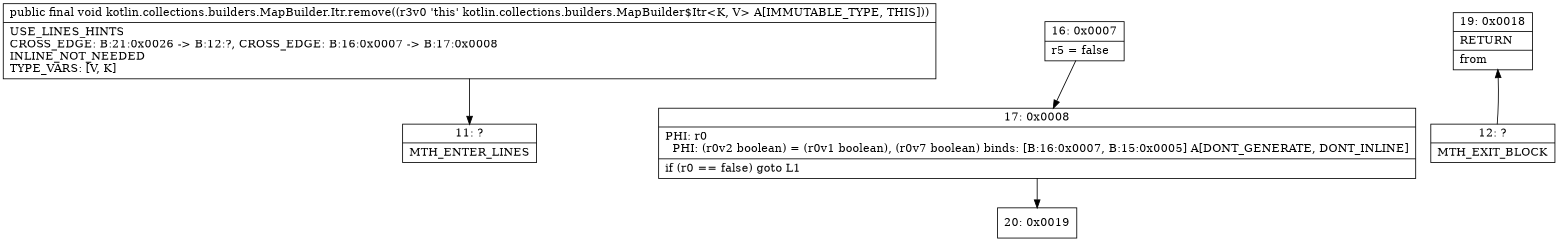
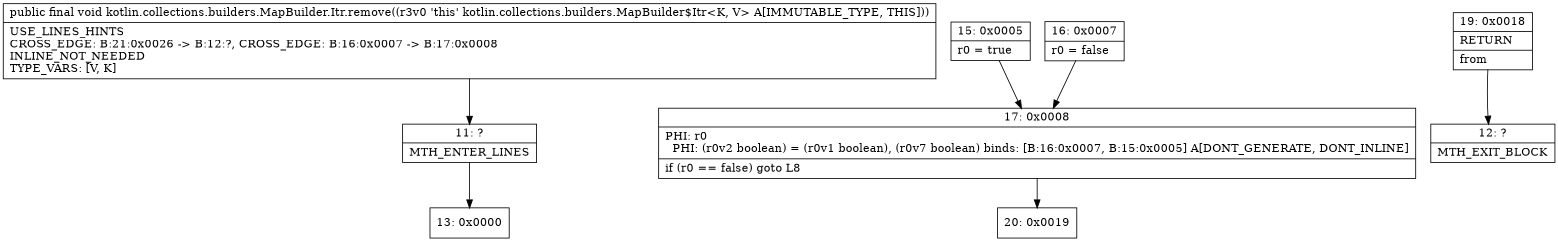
  digraph {
    node [shape=record]
    n1 [label="{11\:\ ?|MTH_ENTER_LINES\l}"]
-   n4 [label="{17\:\ 0x0008|PHI: r0 \l  PHI: (r0v2 boolean) = (r0v1 boolean), (r0v7 boolean) binds: [B:16:0x0007, B:15:0x0005] A[DONT_GENERATE, DONT_INLINE]\l|if (r0 == false) goto L1\l}"]
-   n5 [label="{16\:\ 0x0007|r5 = false\l}"]
+   n2 [label="{13\:\ 0x0000}"]
+   n3 [label="{15\:\ 0x0005|r0 = true\l}"]
+   n4 [label="{17\:\ 0x0008|PHI: r0 \l  PHI: (r0v2 boolean) = (r0v1 boolean), (r0v7 boolean) binds: [B:16:0x0007, B:15:0x0005] A[DONT_GENERATE, DONT_INLINE]\l|if (r0 == false) goto L8\l}"]
+   n5 [label="{16\:\ 0x0007|r0 = false\l}"]
    n6 [label="{20\:\ 0x0019}"]
    n7 [label="{19\:\ 0x0018|RETURN\l|from\l}"]
    n8 [label="{12\:\ ?|MTH_EXIT_BLOCK\l}"]
    n9 [label="{public final void kotlin.collections.builders.MapBuilder.Itr.remove((r3v0 'this' kotlin.collections.builders.MapBuilder$Itr\<K, V\> A[IMMUTABLE_TYPE, THIS]))  | USE_LINES_HINTS\lCROSS_EDGE: B:21:0x0026 \-\> B:12:?, CROSS_EDGE: B:16:0x0007 \-\> B:17:0x0008\lINLINE_NOT_NEEDED\lTYPE_VARS: [V, K]\l}"]
+   n1 -> n2
+   n3 -> n4
    n4 -> n6
    n5 -> n4
-   n8 -> n7
+   n7 -> n8
    n9 -> n1
  }
